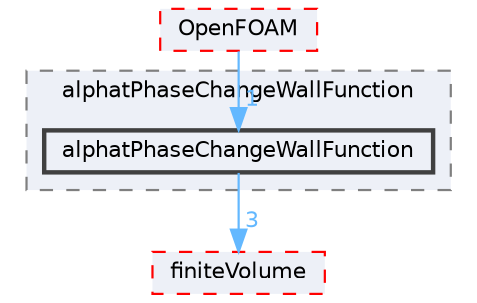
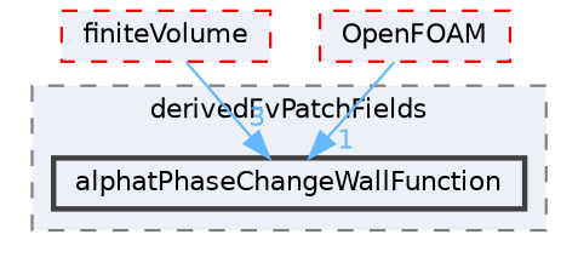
  digraph {
    compound=true
    node [color=red fillcolor="#edf0f7" fontname=Helvetica fontsize=10 shape=box style="filled,dashed"]
    edge [color=steelblue1 fontcolor=steelblue1 fontname=Helvetica fontsize=10 labeldistance=1.5 labelfontname=Helvetica labelfontsize=10]
    n1 [color=grey25 height=0.2 label=alphatPhaseChangeWallFunction style="filled,bold" width=0.4]
    n2 [height=0.2 label=finiteVolume width=0.4]
    n3 [height=0.2 label=OpenFOAM width=0.4]
    subgraph cluster_1 {
      bgcolor="#edf0f7"
      fontname=Helvetica
      fontsize=10
-     label=alphatPhaseChangeWallFunction
+     label=derivedFvPatchFields
      pencolor=grey50
      style="filled,dashed"
      n1
    }
-   n1 -> n2 [headlabel=3]
+   n2 -> n1 [headlabel=3]
    n3 -> n1 [headlabel=1]
  }
